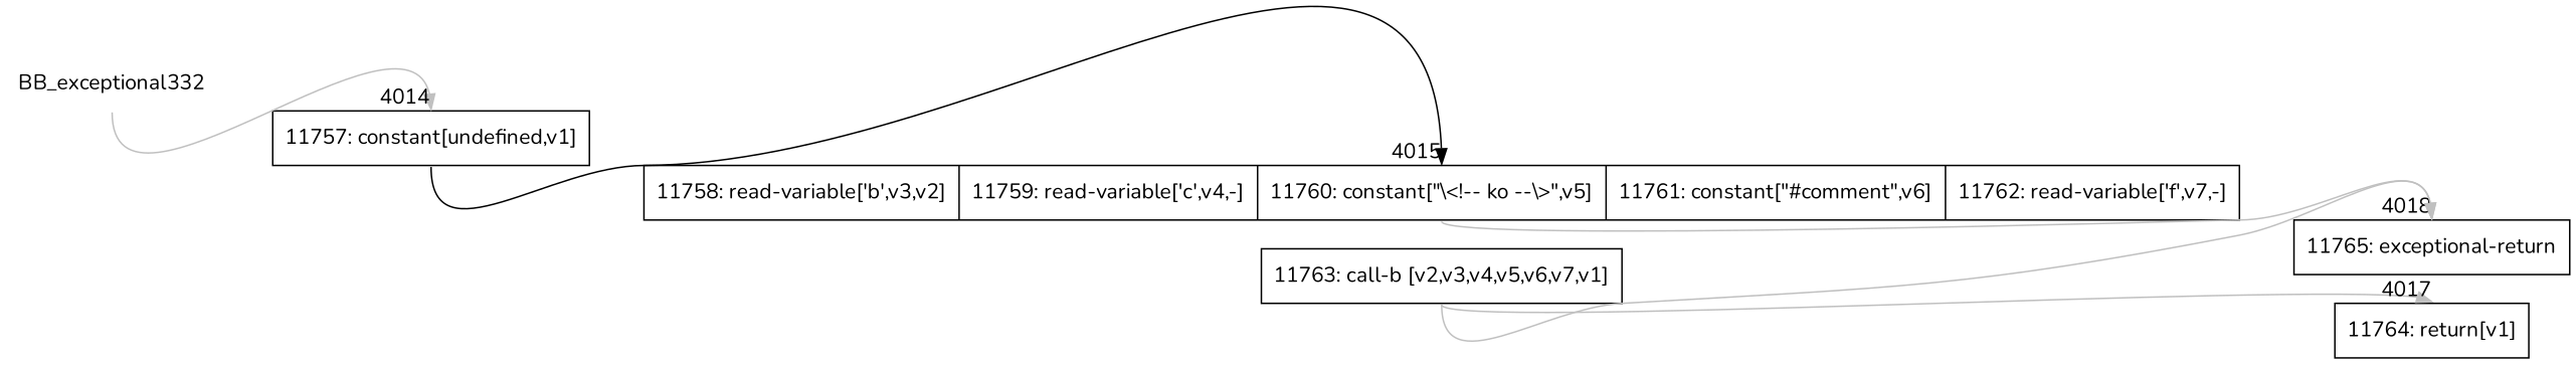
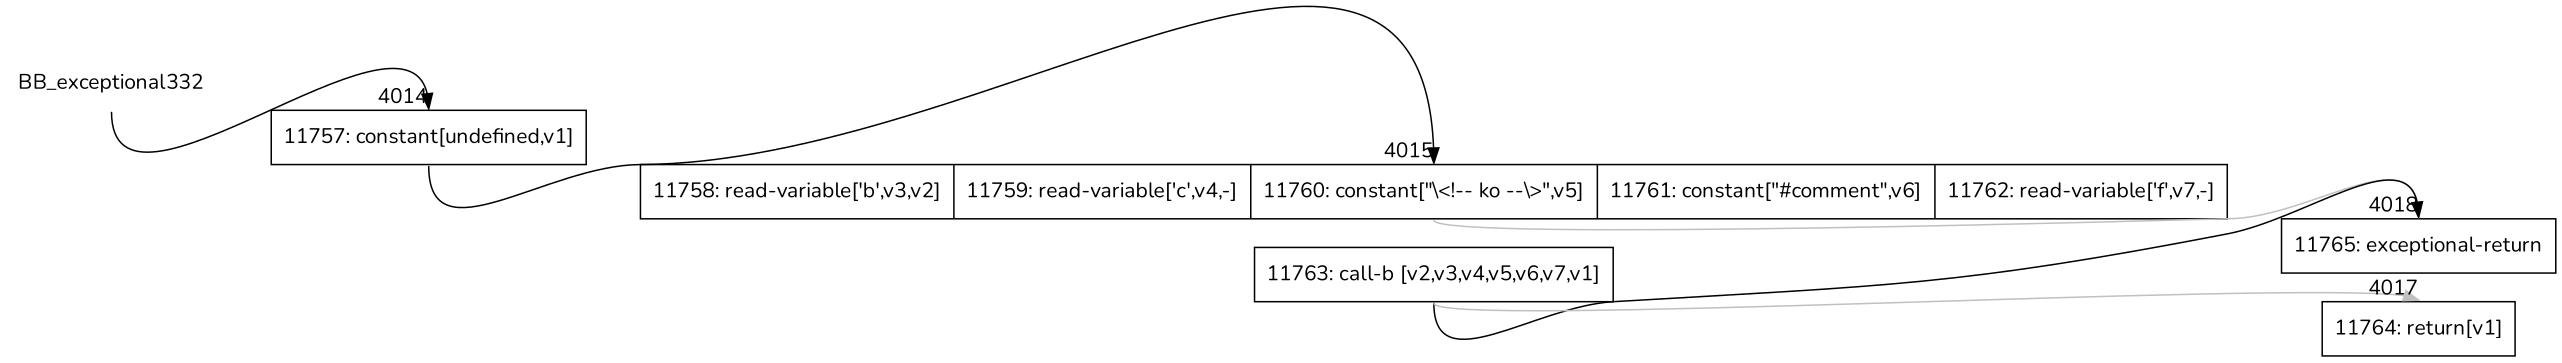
  digraph {
    fontname=Nunito
    rankdir=LR
    node [fontname=Nunito shape=record]
    edge [fontname=Nunito headport=n tailport=s color=gray]
    n1 [label=BB_exceptional332 shape=none]
    n2 [label="{11757: constant[undefined,v1]}"]
    n3 [label="{11758: read-variable['b',v3,v2]|11759: read-variable['c',v4,-]|11760: constant[\"\\\<!-- ko --\\\>\",v5]|11761: constant[\"#comment\",v6]|11762: read-variable['f',v7,-]}"]
    n4 [label="{11765: exceptional-return}"]
    n5 [label="{11763: call-b [v2,v3,v4,v5,v6,v7,v1]}"]
    n6 [label="{11764: return[v1]}"]
-   n1 -> n2 [headlabel="    4014"]
+   n1 -> n2 [headlabel="    4014" color=""]
    n2 -> n3 [headlabel="      4015" color=""]
    n3 -> n4 [headlabel="      4018"]
-   n5 -> n4
+   n5 -> n4 [color=black]
    n5 -> n6 [headlabel="      4017"]
  }
